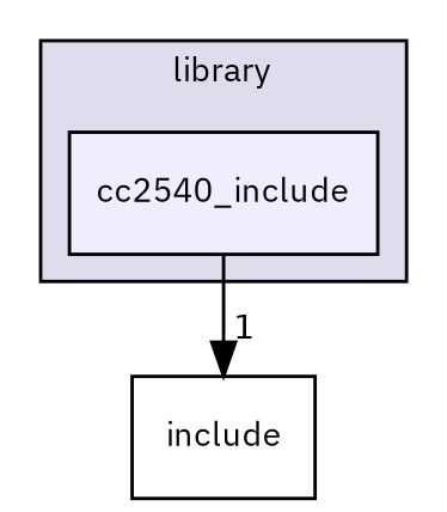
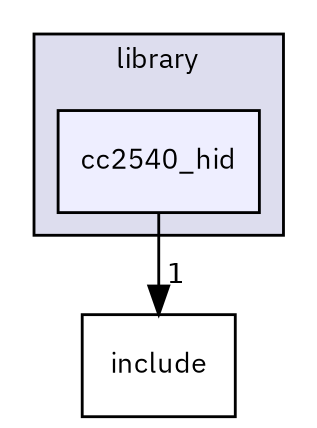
  digraph {
    compound=true
    fontname="IBM Plex Sans"
    node [fontname="IBM Plex Sans" fontsize=10 shape=box]
-   n1 [fillcolor="#eeeeff" label=cc2540_include pencolor=black style=filled]
+   n1 [fillcolor="#eeeeff" label=cc2540_hid pencolor=black style=filled]
    n2 [label=include]
    subgraph cluster_1 {
      bgcolor="#ddddee"
      fontsize=10
      label=library
      pencolor=black
      n1
    }
    n1 -> n2 [headlabel=1 labeldistance=1.5 labelfontname=Helvetica labelfontsize=10 fontname="IBM Plex Sans"]
  }
